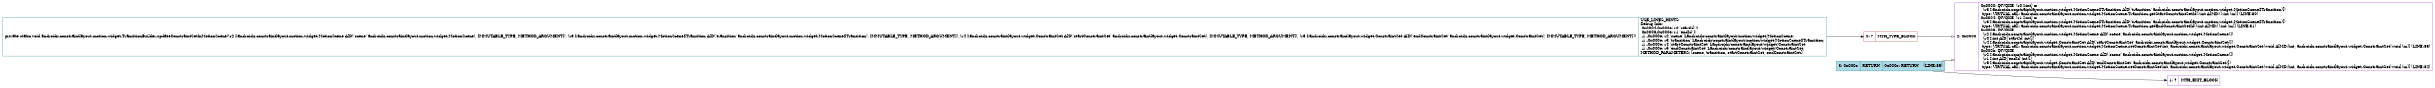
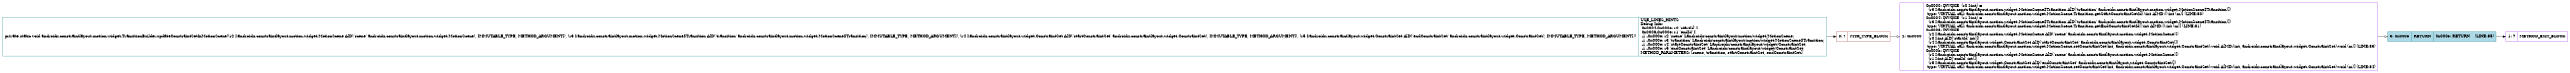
  digraph {
    rankdir=LR
    node [color=purple fillcolor=white shape=record style=filled]
    edge [arrowhead=onormal]
    n1 [color=brown label="{0\:\ ?|MTH_TYPE_BLOCK\l}"]
    n2 [label="{2\:\ 0x0000|0x0000: INVOKE  (r0 I:int) = \l  (r3 I:androidx.constraintlayout.motion.widget.MotionScene$Transition A[D('transition' androidx.constraintlayout.motion.widget.MotionScene$Transition)])\l type: VIRTUAL call: androidx.constraintlayout.motion.widget.MotionScene.Transition.getStartConstraintSetId():int A[MD:():int (m)] (LINE:80)\l0x0004: INVOKE  (r1 I:int) = \l  (r3 I:androidx.constraintlayout.motion.widget.MotionScene$Transition A[D('transition' androidx.constraintlayout.motion.widget.MotionScene$Transition)])\l type: VIRTUAL call: androidx.constraintlayout.motion.widget.MotionScene.Transition.getEndConstraintSetId():int A[MD:():int (m)] (LINE:81)\l0x0008: INVOKE  \l  (r2 I:androidx.constraintlayout.motion.widget.MotionScene A[D('scene' androidx.constraintlayout.motion.widget.MotionScene)])\l  (r0 I:int A[D('startId' int)])\l  (r4 I:androidx.constraintlayout.widget.ConstraintSet A[D('startConstraintSet' androidx.constraintlayout.widget.ConstraintSet)])\l type: VIRTUAL call: androidx.constraintlayout.motion.widget.MotionScene.setConstraintSet(int, androidx.constraintlayout.widget.ConstraintSet):void A[MD:(int, androidx.constraintlayout.widget.ConstraintSet):void (m)] (LINE:83)\l0x000b: INVOKE  \l  (r2 I:androidx.constraintlayout.motion.widget.MotionScene A[D('scene' androidx.constraintlayout.motion.widget.MotionScene)])\l  (r1 I:int A[D('endId' int)])\l  (r5 I:androidx.constraintlayout.widget.ConstraintSet A[D('endConstraintSet' androidx.constraintlayout.widget.ConstraintSet)])\l type: VIRTUAL call: androidx.constraintlayout.motion.widget.MotionScene.setConstraintSet(int, androidx.constraintlayout.widget.ConstraintSet):void A[MD:(int, androidx.constraintlayout.widget.ConstraintSet):void (m)] (LINE:84)\l}"]
    n3 [color=teal fillcolor=lightblue label="{3\:\ 0x000e|RETURN\l|0x000e: RETURN    (LINE:85)\l}"]
-   n4 [label="{1\:\ ?|MTH_EXIT_BLOCK\l}"]
+   n4 [label="{1\:\ ?|METHOD_EXIT_BLOCK\l}"]
    n5 [color=teal label="{private static void androidx.constraintlayout.motion.widget.TransitionBuilder.updateConstraintSetInMotionScene((r2 I:androidx.constraintlayout.motion.widget.MotionScene A[D('scene' androidx.constraintlayout.motion.widget.MotionScene), IMMUTABLE_TYPE, METHOD_ARGUMENT]), (r3 I:androidx.constraintlayout.motion.widget.MotionScene$Transition A[D('transition' androidx.constraintlayout.motion.widget.MotionScene$Transition), IMMUTABLE_TYPE, METHOD_ARGUMENT]), (r4 I:androidx.constraintlayout.widget.ConstraintSet A[D('startConstraintSet' androidx.constraintlayout.widget.ConstraintSet), IMMUTABLE_TYPE, METHOD_ARGUMENT]), (r5 I:androidx.constraintlayout.widget.ConstraintSet A[D('endConstraintSet' androidx.constraintlayout.widget.ConstraintSet), IMMUTABLE_TYPE, METHOD_ARGUMENT]))  | USE_LINES_HINTS\lDebug Info:\l  0x0004\-0x000e: r0 'startId' I\l  0x0008\-0x000e: r1 'endId' I\l  \-1 \-0x000e: r2 'scene' Landroidx\/constraintlayout\/motion\/widget\/MotionScene;\l  \-1 \-0x000e: r3 'transition' Landroidx\/constraintlayout\/motion\/widget\/MotionScene$Transition;\l  \-1 \-0x000e: r4 'startConstraintSet' Landroidx\/constraintlayout\/widget\/ConstraintSet;\l  \-1 \-0x000e: r5 'endConstraintSet' Landroidx\/constraintlayout\/widget\/ConstraintSet;\lMETHOD_PARAMETERS: [scene, transition, startConstraintSet, endConstraintSet]\l}"]
    n1 -> n2
-   n3 -> n2
+   n2 -> n3
    n3 -> n4 [arrowhead=normal]
    n5 -> n1 [arrowhead=normal]
  }
